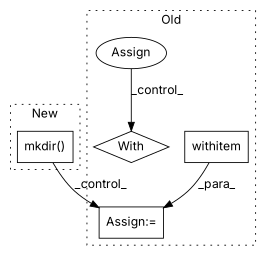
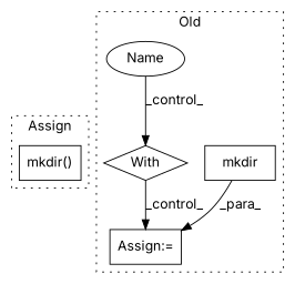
  digraph {
    fontname=Inter
    node [fontname=Inter shape=box]
    edge [fontname=Inter]
    n1 [a=39 l="5,36" label=With s="3332,3345" shape=diamond]
-   n2 [a=49 l=8 label=withitem s=3337]
-   n3 [a=87 l=1 label=Assign s=3370 shape=ellipse]
+   n2 [a=49 l=8 label=mkdir s=3337]
+   n3 [a=87 l=1 label=Name s=3370 shape=ellipse]
    n4 [a=68 l=3 label="Assign:=" s=3388]
    n5 [a=75 l=15 label="mkdir()" s=3180]
    subgraph cluster_1 {
      label=Old
      style=dotted
      n1
      n2
      n3
      n4
    }
    subgraph cluster_2 {
-     label=New
+     label=Assign
      style=dotted
      n5
    }
-   n5 -> n4 [label=_control_]
+   n1 -> n4 [label=_control_]
    n2 -> n4 [label=_para_]
    n3 -> n1 [label=_control_]
  }
